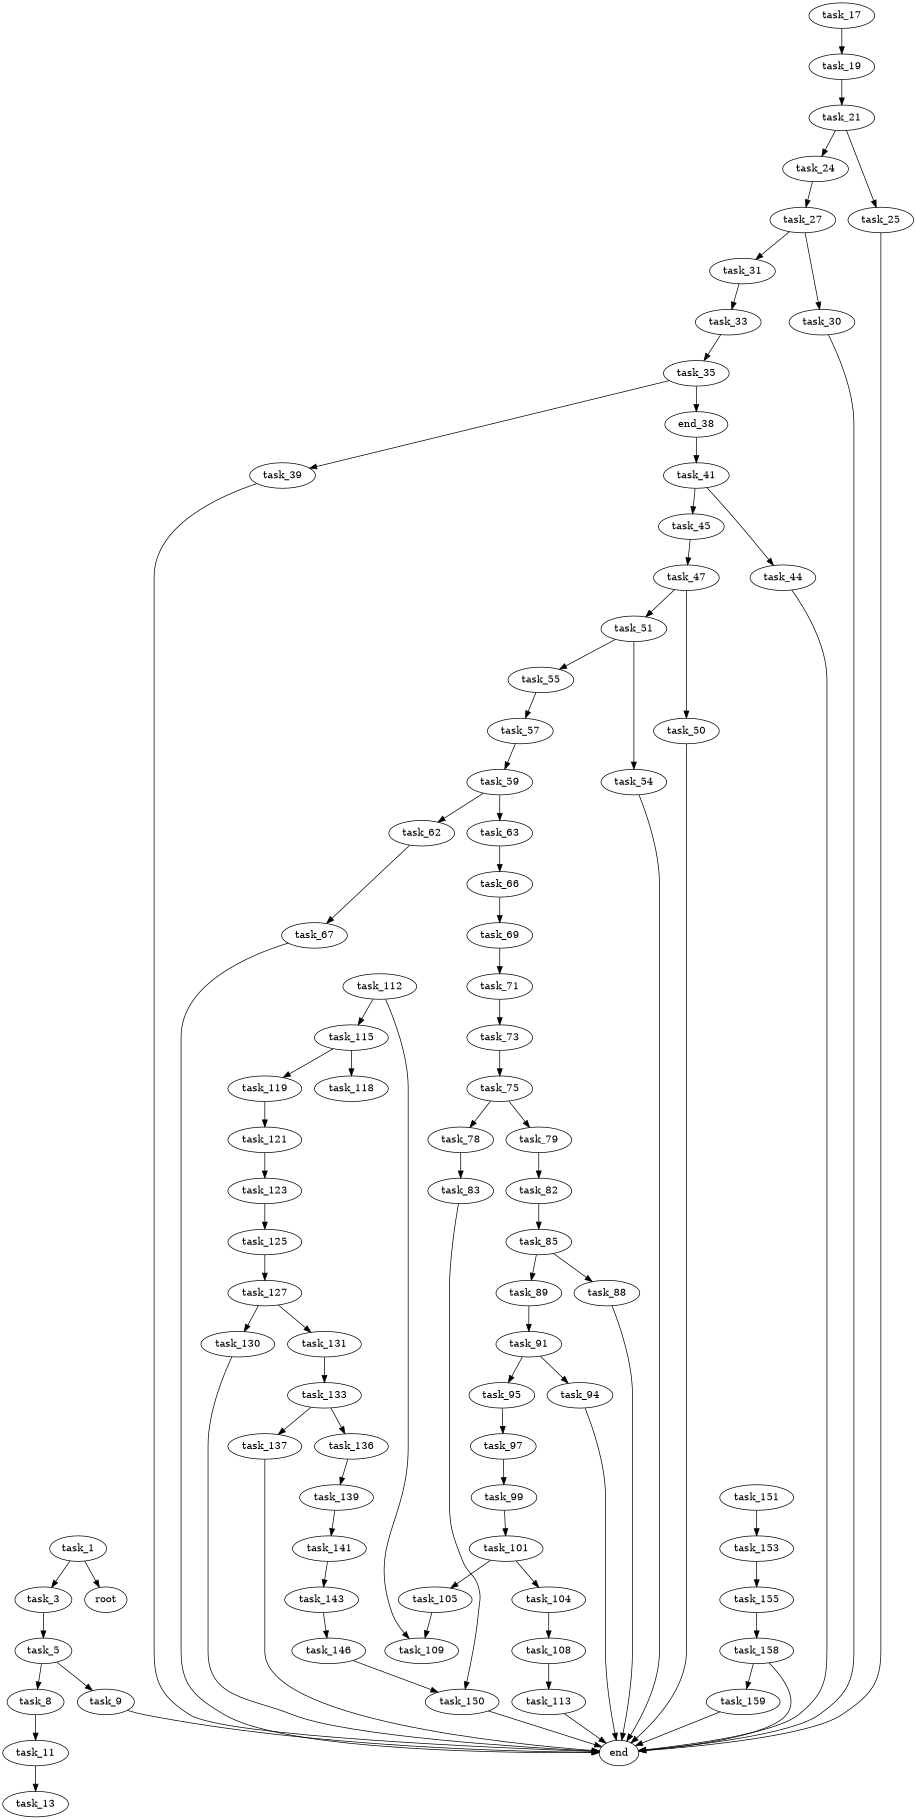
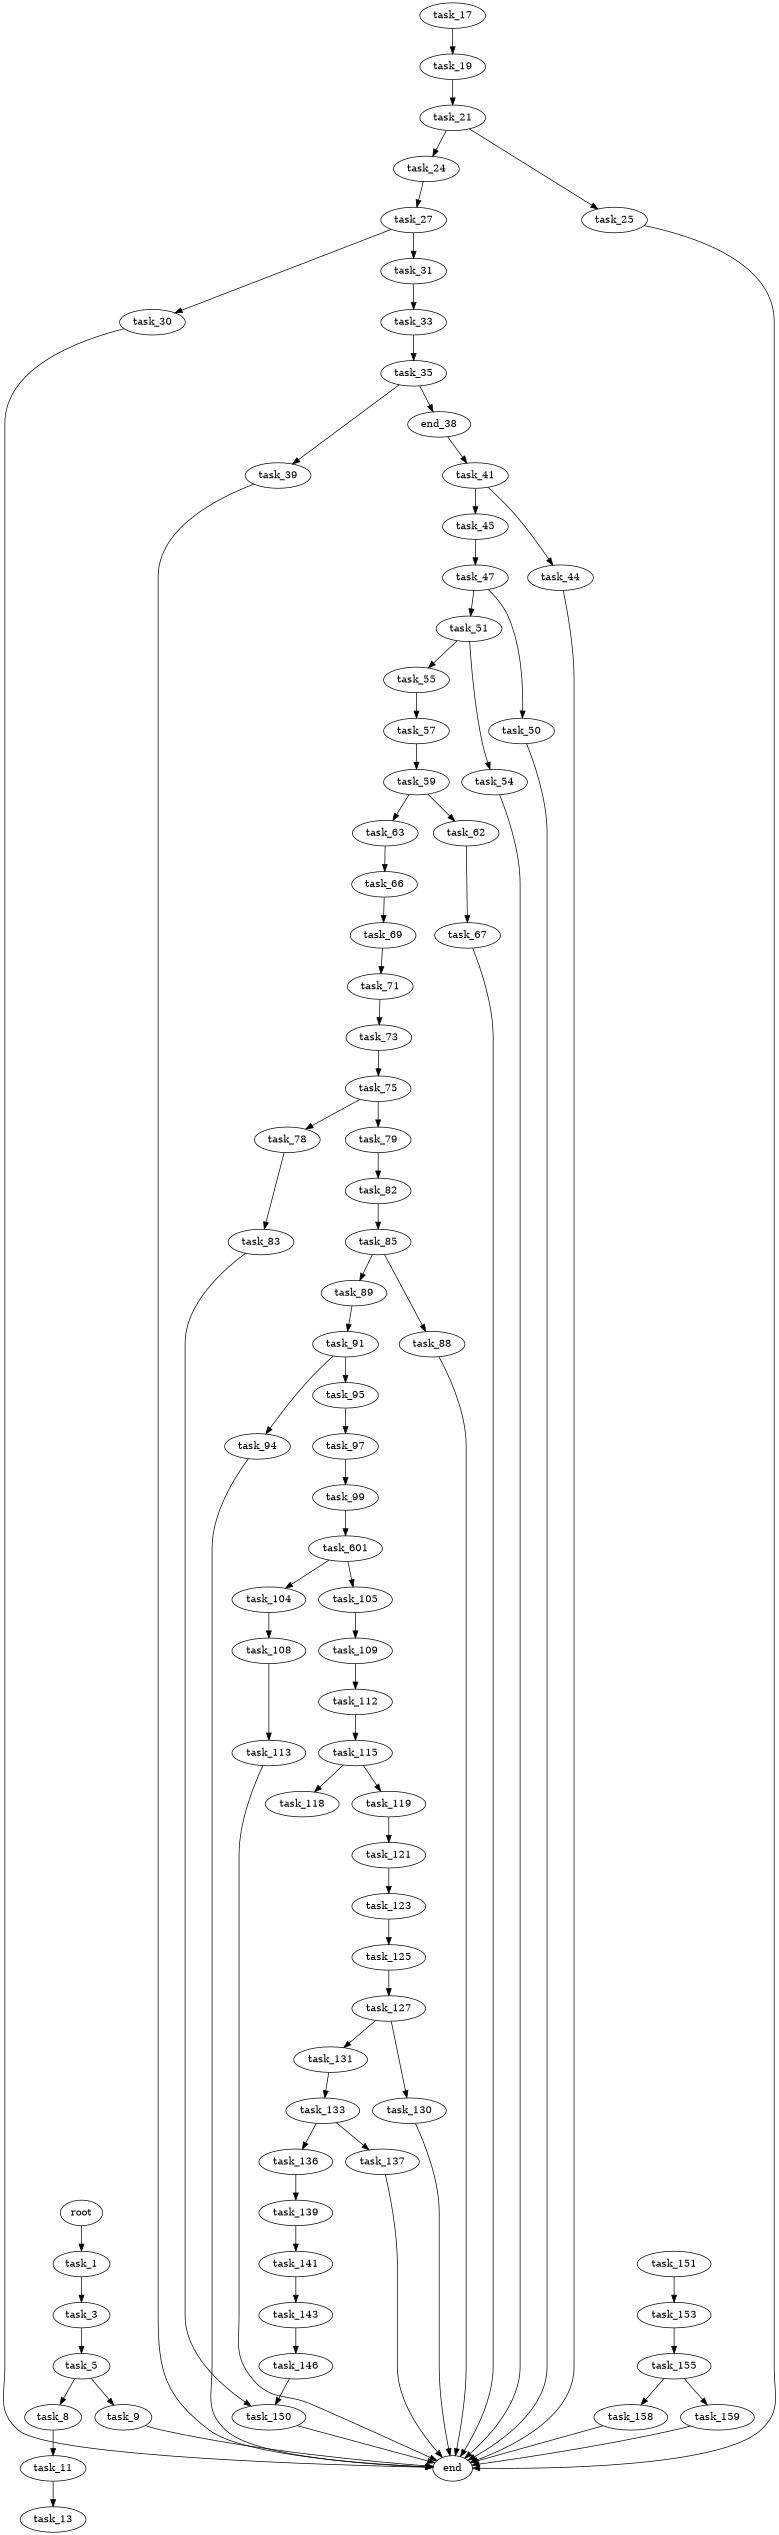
  digraph {
    root
    task_1
    task_3
    task_5
    task_8
    task_9
    task_11
    end
    task_13
    task_17
    task_19
    task_21
    task_24
    task_25
    task_27
    task_30
    task_31
    task_33
    task_35
    n20 [label=end_38]
    task_39
    task_41
    task_44
    task_45
    task_47
    task_50
    task_51
    task_54
    task_55
    task_57
    task_59
    task_62
    task_63
    task_67
    task_66
    task_69
    task_71
    task_73
    task_75
    task_78
    task_79
    task_83
    task_82
    task_150
    task_85
    task_88
    task_89
    task_91
    task_94
    task_95
    task_97
    task_99
-   task_101
+   task_101 [label=task_601]
    task_104
    task_105
    task_108
    task_109
    task_113
    task_112
    task_115
    task_118
    task_119
    task_121
    task_123
    task_125
    task_127
    task_130
    task_131
    task_133
    task_136
    task_137
    task_139
    task_141
    task_143
    task_146
    task_151
    task_153
    task_155
    task_158
    task_159
-   task_1 -> root
+   root -> task_1
    task_1 -> task_3
    task_3 -> task_5
    task_5 -> task_8
    task_5 -> task_9
    task_8 -> task_11
    task_9 -> end
    task_11 -> task_13
    task_17 -> task_19
    task_19 -> task_21
    task_21 -> task_24
    task_21 -> task_25
    task_24 -> task_27
    task_25 -> end
    task_27 -> task_30
    task_27 -> task_31
    task_30 -> end
    task_31 -> task_33
    task_33 -> task_35
    task_35 -> n20
    task_35 -> task_39
    n20 -> task_41
    task_39 -> end
    task_41 -> task_44
    task_41 -> task_45
    task_44 -> end
    task_45 -> task_47
    task_47 -> task_50
    task_47 -> task_51
    task_50 -> end
    task_51 -> task_54
    task_51 -> task_55
    task_54 -> end
    task_55 -> task_57
    task_57 -> task_59
    task_59 -> task_62
    task_59 -> task_63
    task_62 -> task_67
    task_63 -> task_66
    task_67 -> end
    task_66 -> task_69
    task_69 -> task_71
    task_71 -> task_73
    task_73 -> task_75
    task_75 -> task_78
    task_75 -> task_79
    task_78 -> task_83
    task_79 -> task_82
    task_83 -> task_150
    task_82 -> task_85
    task_150 -> end
    task_85 -> task_88
    task_85 -> task_89
    task_88 -> end
    task_89 -> task_91
    task_91 -> task_94
    task_91 -> task_95
    task_94 -> end
    task_95 -> task_97
    task_97 -> task_99
    task_99 -> task_101
    task_101 -> task_104
    task_101 -> task_105
    task_104 -> task_108
    task_105 -> task_109
    task_108 -> task_113
-   task_112 -> task_109
+   task_109 -> task_112
    task_113 -> end
    task_112 -> task_115
    task_115 -> task_118
    task_115 -> task_119
    task_119 -> task_121
    task_121 -> task_123
    task_123 -> task_125
    task_125 -> task_127
    task_127 -> task_130
    task_127 -> task_131
    task_130 -> end
    task_131 -> task_133
    task_133 -> task_136
    task_133 -> task_137
    task_136 -> task_139
    task_137 -> end
    task_139 -> task_141
    task_141 -> task_143
    task_143 -> task_146
    task_146 -> task_150
    task_151 -> task_153
    task_153 -> task_155
    task_155 -> task_158
-   task_158 -> task_159
+   task_155 -> task_159
    task_158 -> end
    task_159 -> end
  }
